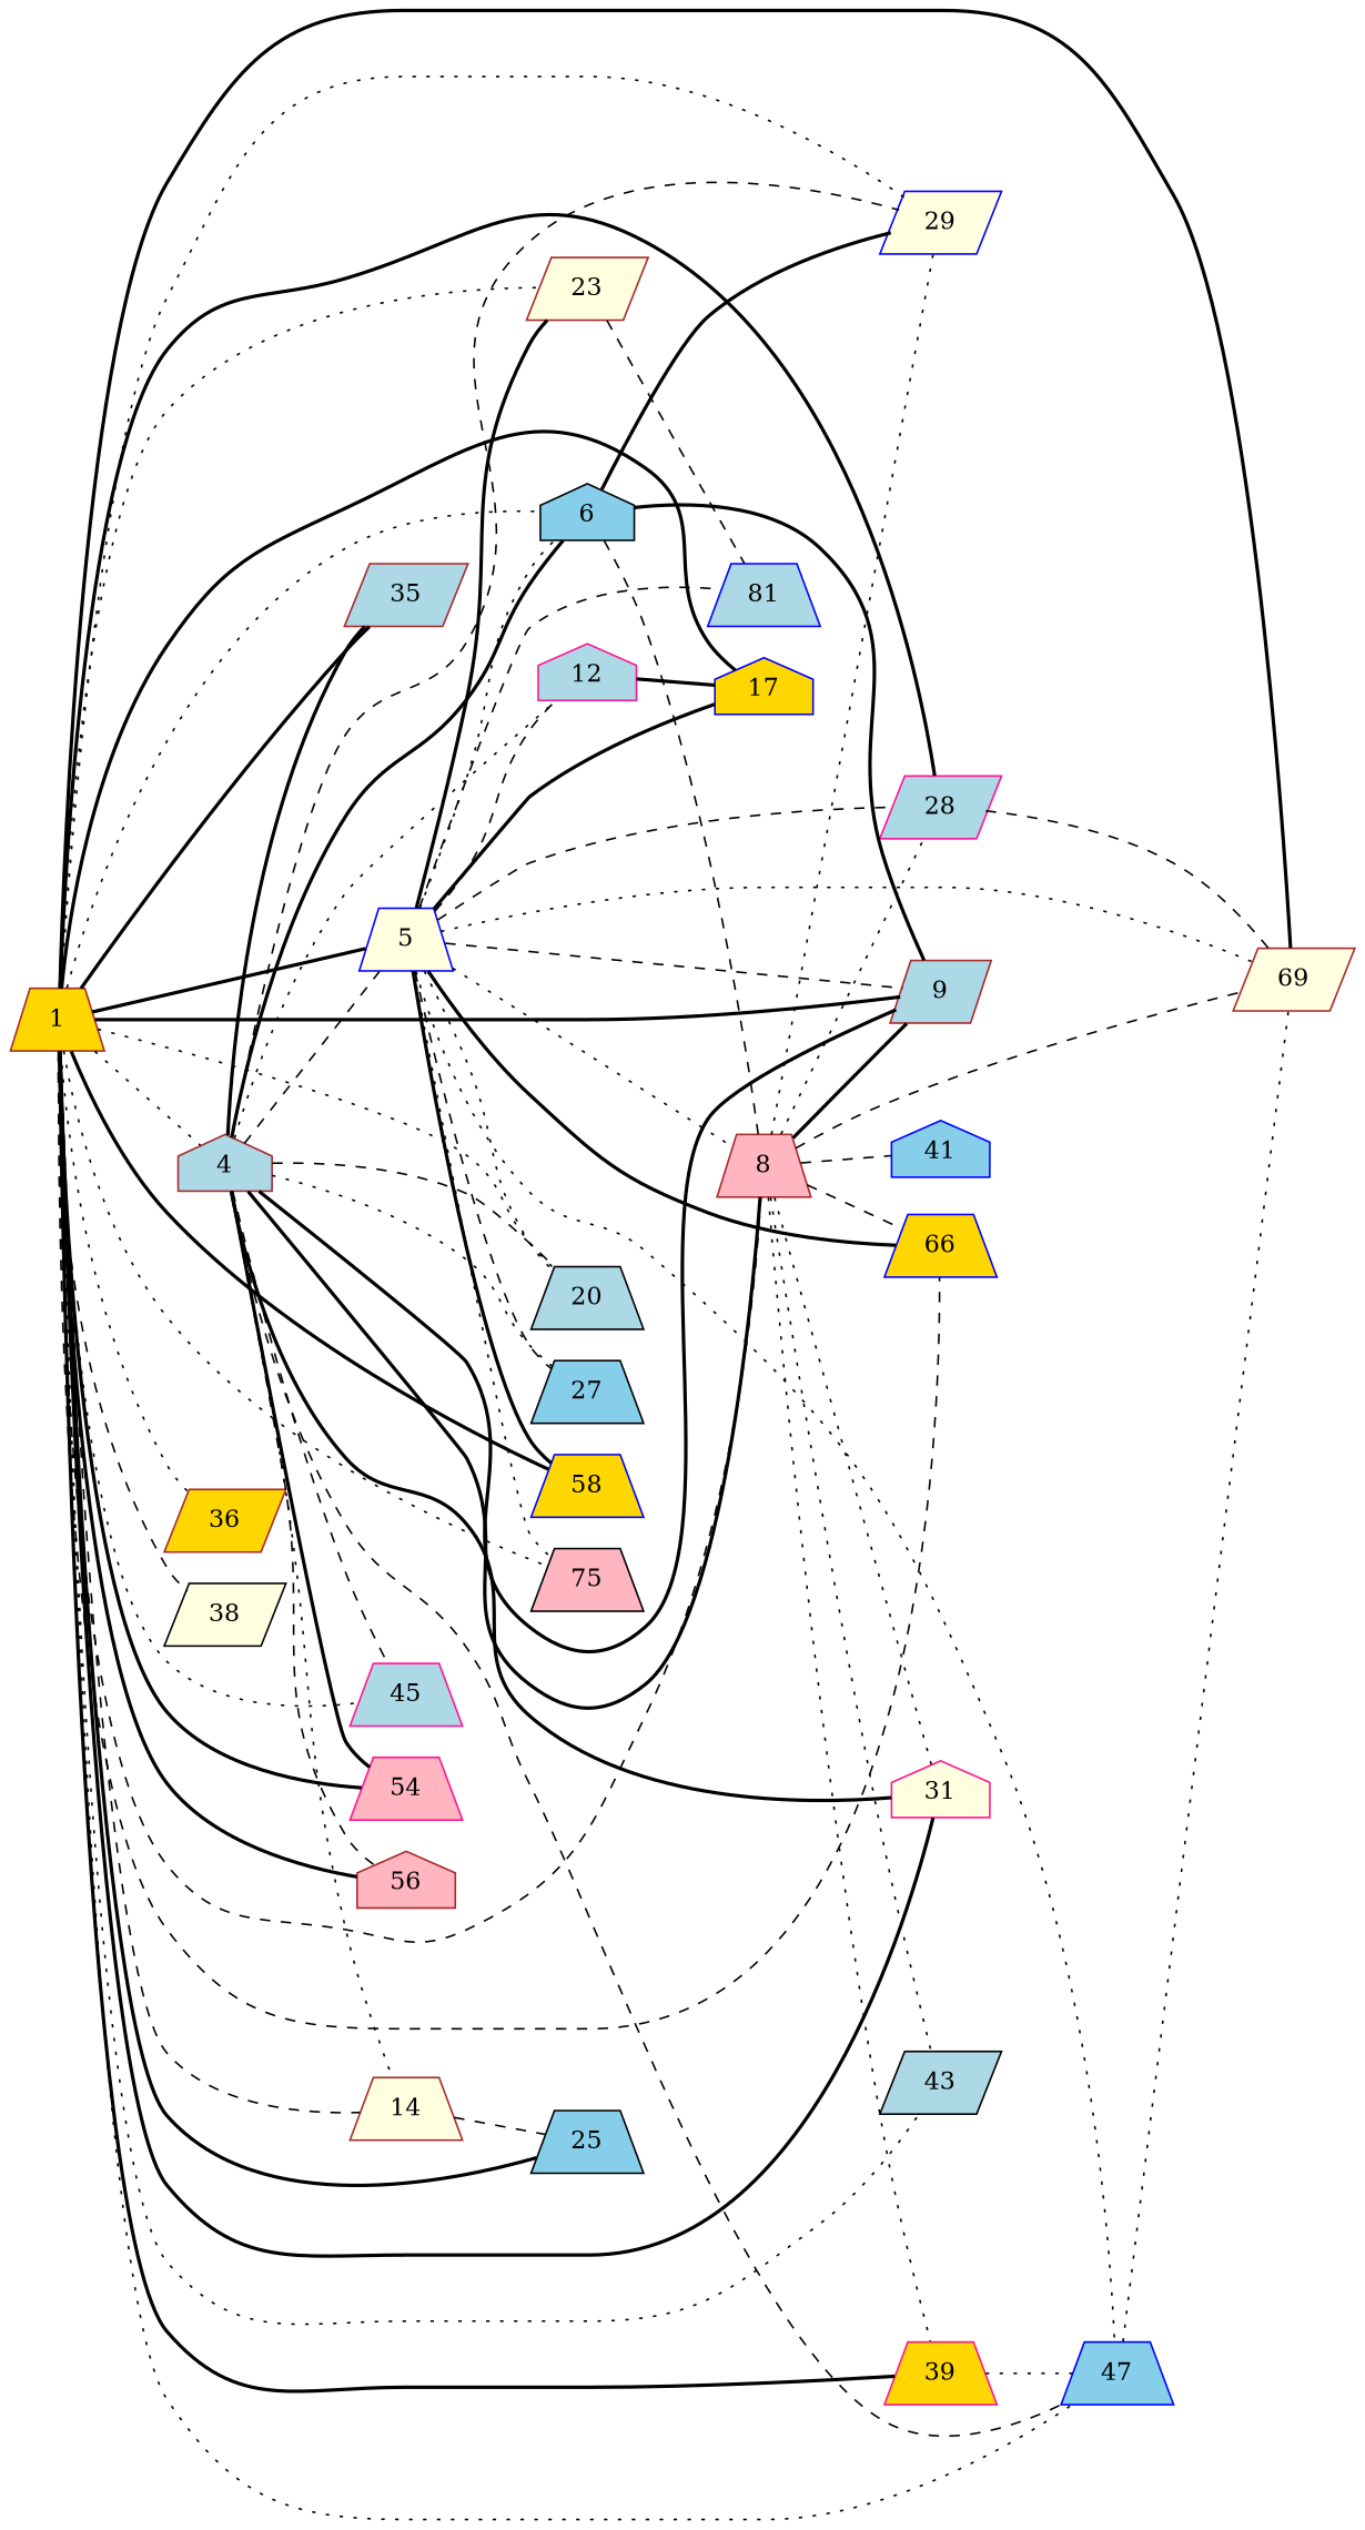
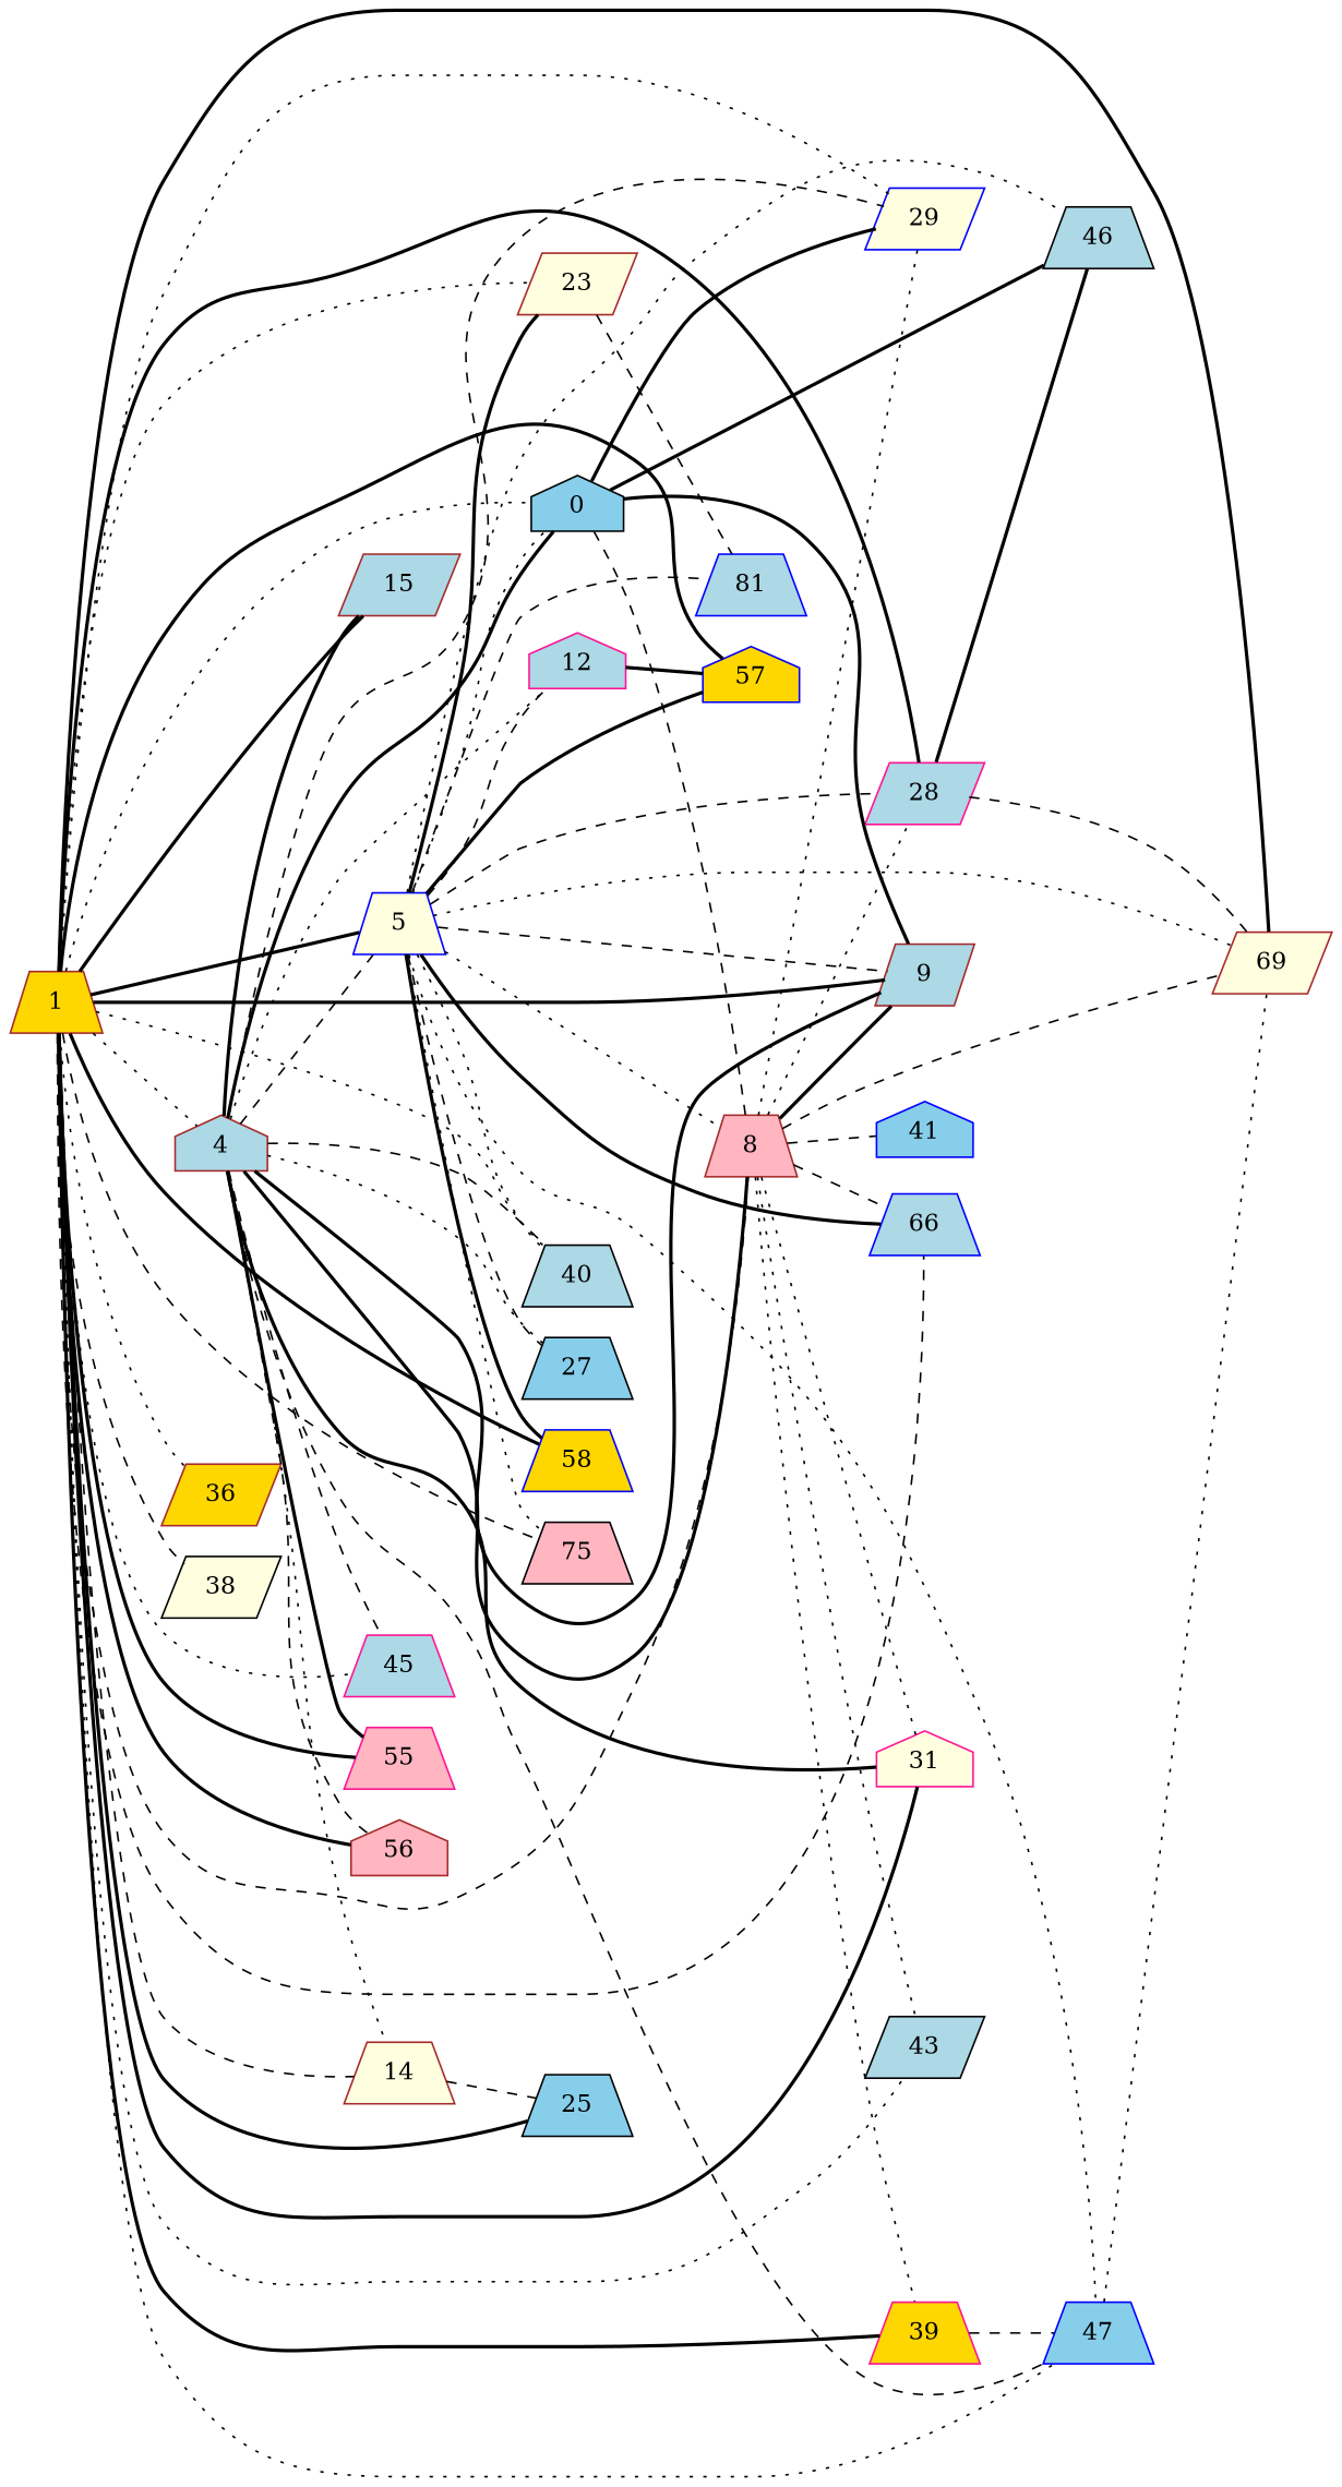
  graph {
    rankdir=LR
    node [color=brown fillcolor=lightblue shape=trapezium style=filled]
    edge [style=bold]
    1 [fillcolor=gold super="+2+80+11"]
    4 [shape=house super="+85+34+62+71"]
    5 [color=blue fillcolor=lightyellow super="+64+15+95+91+98+7"]
-   6 [color=black fillcolor=skyblue shape=house super="+53+94+33"]
+   6 [color=black fillcolor=skyblue shape=house super="+53+94+33" label=0]
    8 [fillcolor=lightpink super="+77+21+26+19"]
    9 [shape=parallelogram]
    14 [fillcolor=lightyellow]
-   20 [color=black super="+24"]
+   20 [color=black super="+24" label=40]
    23 [fillcolor=lightyellow shape=parallelogram]
    25 [color=black fillcolor=skyblue]
    28 [color=deeppink shape=parallelogram super="+99"]
    29 [color=blue fillcolor=lightyellow shape=parallelogram super="+74+63"]
    31 [color=deeppink fillcolor=lightyellow shape=house]
-   35 [shape=parallelogram]
+   35 [shape=parallelogram label=15]
    36 [fillcolor=gold shape=parallelogram]
    38 [color=black fillcolor=lightyellow shape=parallelogram]
    39 [color=deeppink fillcolor=gold super="+89"]
    43 [color=black shape=parallelogram]
    45 [color=deeppink]
    47 [color=blue fillcolor=skyblue super="+101+51+61"]
-   55 [color=deeppink fillcolor=lightpink label=54]
+   55 [color=deeppink fillcolor=lightpink]
    56 [fillcolor=lightpink shape=house super="+90"]
-   57 [color=blue fillcolor=gold shape=house super="+92" label=17]
+   57 [color=blue fillcolor=gold shape=house super="+92"]
    58 [color=blue fillcolor=gold]
-   66 [color=blue fillcolor=gold super="+68"]
+   66 [color=blue super="+68"]
    69 [fillcolor=lightyellow shape=parallelogram super="+106+73+70"]
    75 [color=black fillcolor=lightpink]
    12 [color=deeppink shape=house]
    27 [color=black fillcolor=skyblue]
+   46 [color=black super="+54"]
    81 [color=blue]
    41 [color=blue fillcolor=skyblue shape=house]
    1 -- 4 [style=dotted weight=8]
    1 -- 5 [weight=19]
    1 -- 6 [style=dotted weight=8]
    1 -- 8 [style=dashed weight=9]
    1 -- 9 [weight=5]
    1 -- 14 [style=dashed]
    1 -- 20 [style=dotted weight=2]
    1 -- 23 [style=dotted]
    1 -- 25
    1 -- 28
    1 -- 29 [style=dotted weight=4]
    1 -- 31
    1 -- 35 [weight=2]
    1 -- 36 [style=dotted weight=3]
    1 -- 38 [style=dashed weight=2]
    1 -- 39 [weight=3]
    1 -- 43 [style=dotted]
    1 -- 45 [style=dotted]
    1 -- 47 [style=dotted weight=3]
    1 -- 55
    1 -- 56 [weight=2]
    1 -- 57
    1 -- 58
    1 -- 66 [style=dashed]
    1 -- 69
-   1 -- 75 [style=dotted]
+   1 -- 75 [style=dashed]
    4 -- 5 [style=dashed weight=3]
    4 -- 6
    4 -- 8 [weight=3]
    4 -- 9
    4 -- 14 [style=dotted]
    4 -- 20 [style=dashed]
    4 -- 29 [style=dashed weight=2]
    4 -- 31
    4 -- 35
    4 -- 45 [style=dashed]
    4 -- 47 [style=dashed]
    4 -- 55
    4 -- 56 [style=dashed]
    4 -- 12 [style=dotted]
    4 -- 27 [style=dotted]
    5 -- 6 [style=dotted weight=4]
    5 -- 8 [style=dotted weight=4]
    5 -- 9 [style=dashed weight=3]
    5 -- 20 [style=dotted]
    5 -- 23 [weight=2]
    5 -- 28 [style=dashed]
    5 -- 47 [style=dotted weight=2]
    5 -- 57
    5 -- 58
    5 -- 66 [weight=2]
    5 -- 69 [style=dotted]
    5 -- 75 [style=dotted]
    5 -- 12 [style=dashed]
    5 -- 27 [style=dashed]
+   5 -- 46 [style=dotted weight=2]
    5 -- 81 [style=dashed]
    6 -- 8 [style=dashed]
    6 -- 9
    6 -- 29 [weight=2]
+   6 -- 46
    8 -- 9
    8 -- 28 [style=dotted]
    8 -- 29 [style=dotted]
    8 -- 31 [style=dotted]
    8 -- 39 [style=dotted]
    8 -- 43 [style=dotted]
    8 -- 66 [style=dashed]
    8 -- 69 [style=dashed]
    8 -- 41 [style=dashed weight=2]
    14 -- 25 [style=dashed]
    23 -- 81 [style=dashed]
    28 -- 69 [style=dashed]
-   39 -- 47 [style=dotted]
+   28 -- 46
+   39 -- 47 [style=dashed]
    47 -- 69 [style=dotted weight=2]
    12 -- 57
  }
